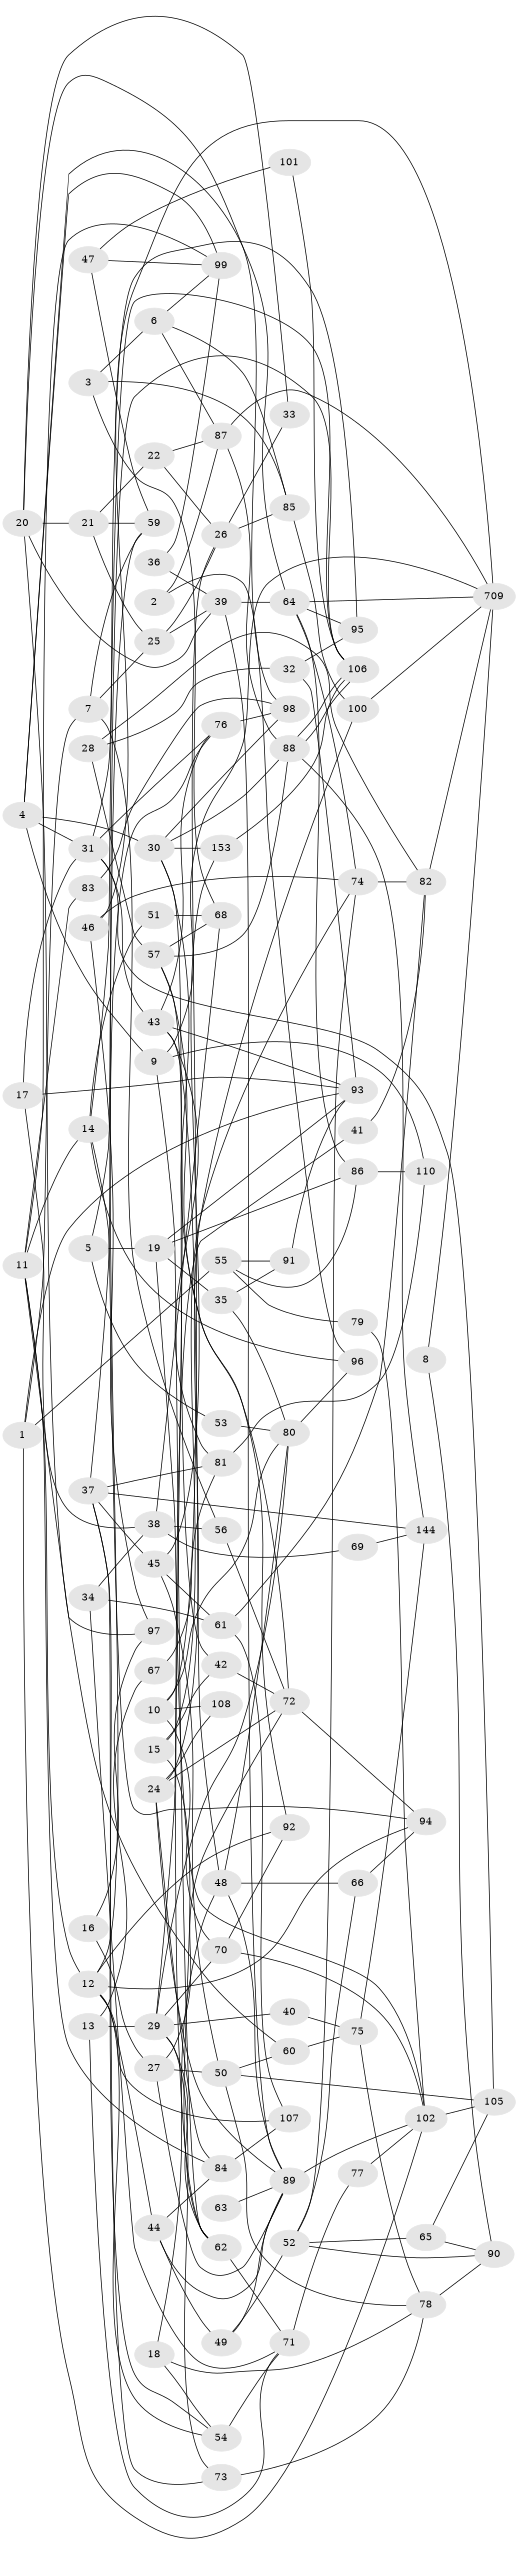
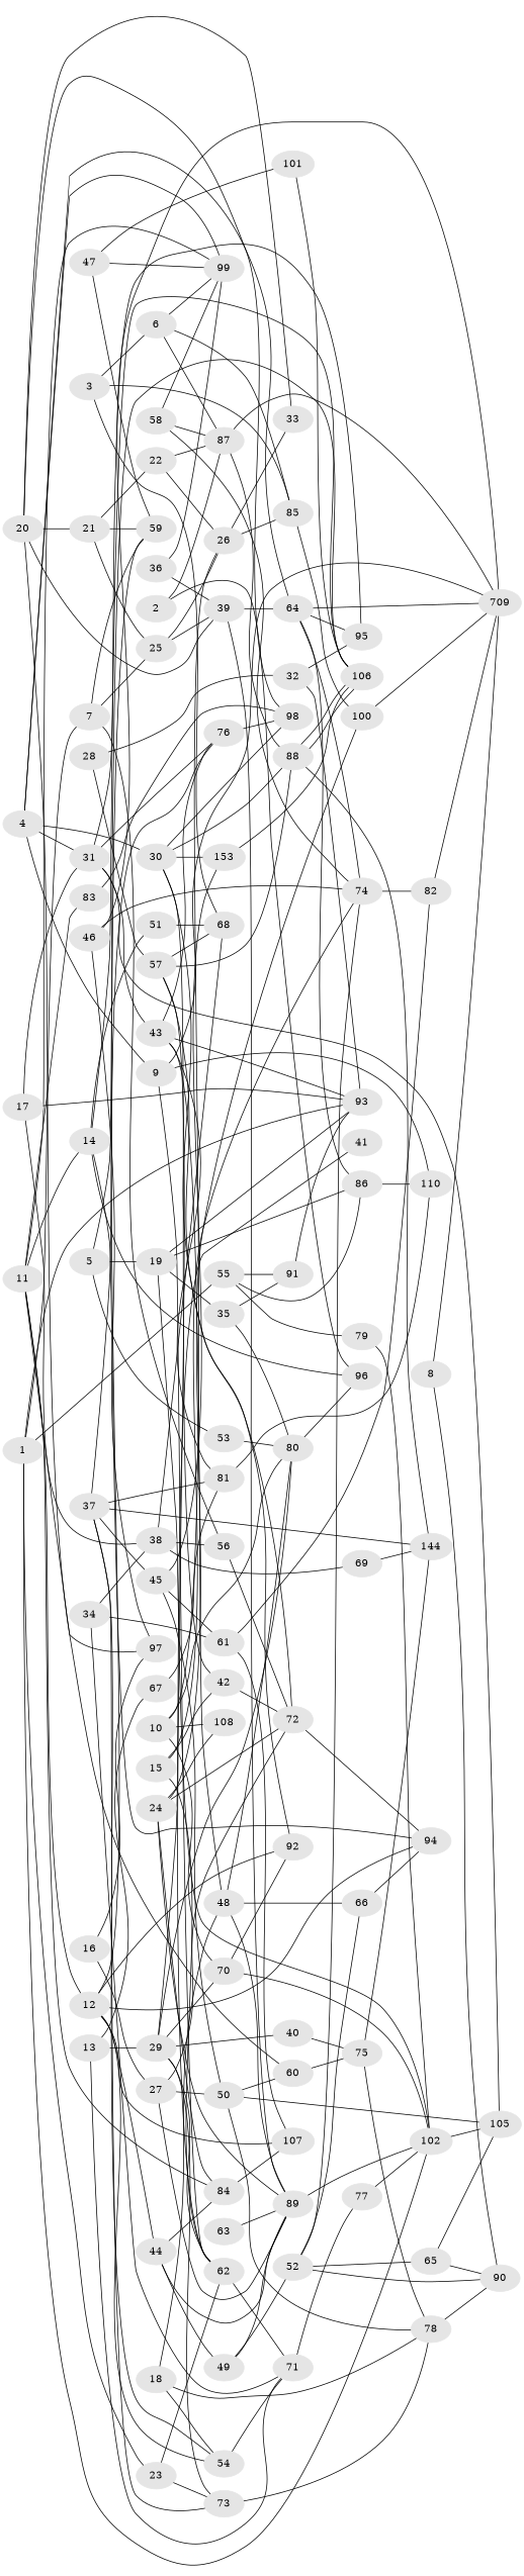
  graph {
    rankdir=LR
    node [color=gray90 style=filled]
    1
    7
+   23
    55
    93
    102
    25
    56
    59
    62
    73
    86
    91
    79
    105
    2
    87
    96
    n19 [label=709]
    88
    3
    6
    68
    85
    99
    100
    4
    9
    30
    31
    64
    110
    92
    42
    98
    n36 [label=153]
    76
    43
    95
    74
    5
    19
    53
    106
    35
    80
    26
    39
    72
    8
    90
    71
    10
    70
    108
    33
    11
    12
    14
    83
    84
    97
    44
    54
    94
    107
    51
    89
    49
    13
    29
    67
    40
    41
    81
    77
    15
    82
    16
    27
    50
    17
    38
    69
    18
    48
    78
    66
    20
    21
    60
    22
    75
    24
    28
    32
    57
    n98 [label=144]
    34
    61
    36
    37
    45
    52
    46
    47
    101
    65
+   58
    63
    1 -- 7
+   1 -- 23
    1 -- 55
    1 -- 93
    1 -- 102
    7 -- 25
    7 -- 56
    7 -- 59
+   23 -- 62
+   23 -- 73
    55 -- 86
    55 -- 91
    55 -- 79
    102 -- 105
    25 -- 26
    25 -- 39
    56 -- 72
    62 -- 71
    73 -- 78
    86 -- 110
    91 -- 93
    79 -- 102
    2 -- 87
    2 -- 96
    87 -- n19
    87 -- 88
    88 -- 106
    88 -- 106
    88 -- n98
    3 -- 6
    3 -- 68
    3 -- 85
    6 -- 87
    6 -- 85
    6 -- 99
    85 -- 100
    100 -- n19
    4 -- 99
    4 -- 9
    4 -- 30
    4 -- 31
    4 -- 64
    9 -- 62
    9 -- n19
    9 -- 110
    30 -- 88
    30 -- 92
    30 -- 42
    30 -- 98
    30 -- n36
    31 -- 105
    31 -- 76
    31 -- 43
    31 -- 95
    64 -- 86
    64 -- n19
    64 -- 95
    64 -- 74
    42 -- 72
    n36 -- 106
    76 -- 98
    43 -- 93
    43 -- 76
    43 -- 81
    43 -- 48
    74 -- 82
    5 -- 19
    5 -- 53
    5 -- 106
    19 -- 93
    19 -- 102
    19 -- 86
    19 -- 35
    53 -- 80
    35 -- 91
    35 -- 80
    80 -- 96
    26 -- 85
    26 -- 33
    39 -- 64
    39 -- 89
    72 -- 94
    8 -- n19
    8 -- 90
    71 -- 77
    10 -- 80
    10 -- 26
    10 -- 70
    10 -- 108
    70 -- 102
    70 -- 92
    11 -- 99
    11 -- 12
    11 -- 14
    11 -- 83
    11 -- 84
    11 -- 97
    12 -- 92
    12 -- 76
    12 -- 44
    12 -- 54
    12 -- 94
    12 -- 107
    14 -- 96
    14 -- 106
    14 -- 94
    14 -- 51
    83 -- 98
    84 -- 107
    44 -- 84
    44 -- 89
    44 -- 49
    54 -- 71
    51 -- 68
    89 -- 102
    49 -- 89
    49 -- 52
    13 -- 71
    13 -- 29
    13 -- 67
    29 -- 62
    29 -- 73
    29 -- 80
    29 -- 70
    29 -- 40
    29 -- 41
    67 -- 81
    40 -- 75
-   41 -- 82
    81 -- 110
    77 -- 102
    15 -- 62
    15 -- 42
    15 -- 74
    82 -- n19
    16 -- 97
    16 -- 27
    27 -- 72
    27 -- 89
    27 -- 50
    50 -- 105
    50 -- 78
    50 -- 60
    17 -- 93
    17 -- 31
    17 -- 38
    38 -- 56
    38 -- 68
    38 -- 69
    69 -- n98
    18 -- 54
    18 -- 48
    18 -- 78
    48 -- 80
    48 -- 89
    48 -- 66
    78 -- 90
    66 -- 94
    20 -- 98
    20 -- 39
    20 -- 33
    20 -- 21
    20 -- 60
    21 -- 25
    21 -- 59
    21 -- 22
    60 -- 75
    22 -- 87
    22 -- 26
    75 -- 78
    75 -- n98
    24 -- 100
    24 -- 72
    24 -- 108
    24 -- 84
    24 -- 89
-   28 -- 82
    28 -- 32
    28 -- 57
    32 -- 93
    32 -- 95
    57 -- 62
    57 -- 88
    57 -- 68
    57 -- 72
    34 -- 71
    34 -- 38
    34 -- 61
    61 -- 107
    61 -- 82
    36 -- 99
    36 -- 39
    37 -- 59
    37 -- 73
    37 -- 54
    37 -- 81
    37 -- n98
    37 -- 45
    45 -- n36
    45 -- 50
    45 -- 61
    52 -- 74
    52 -- 90
    52 -- 66
    52 -- 65
    46 -- n19
    46 -- 74
    46 -- 97
    47 -- 59
    47 -- 99
    47 -- 101
    101 -- 106
    65 -- 105
    65 -- 90
+   58 -- 87
+   58 -- 99
+   58 -- 74
    63 -- 89
  }
